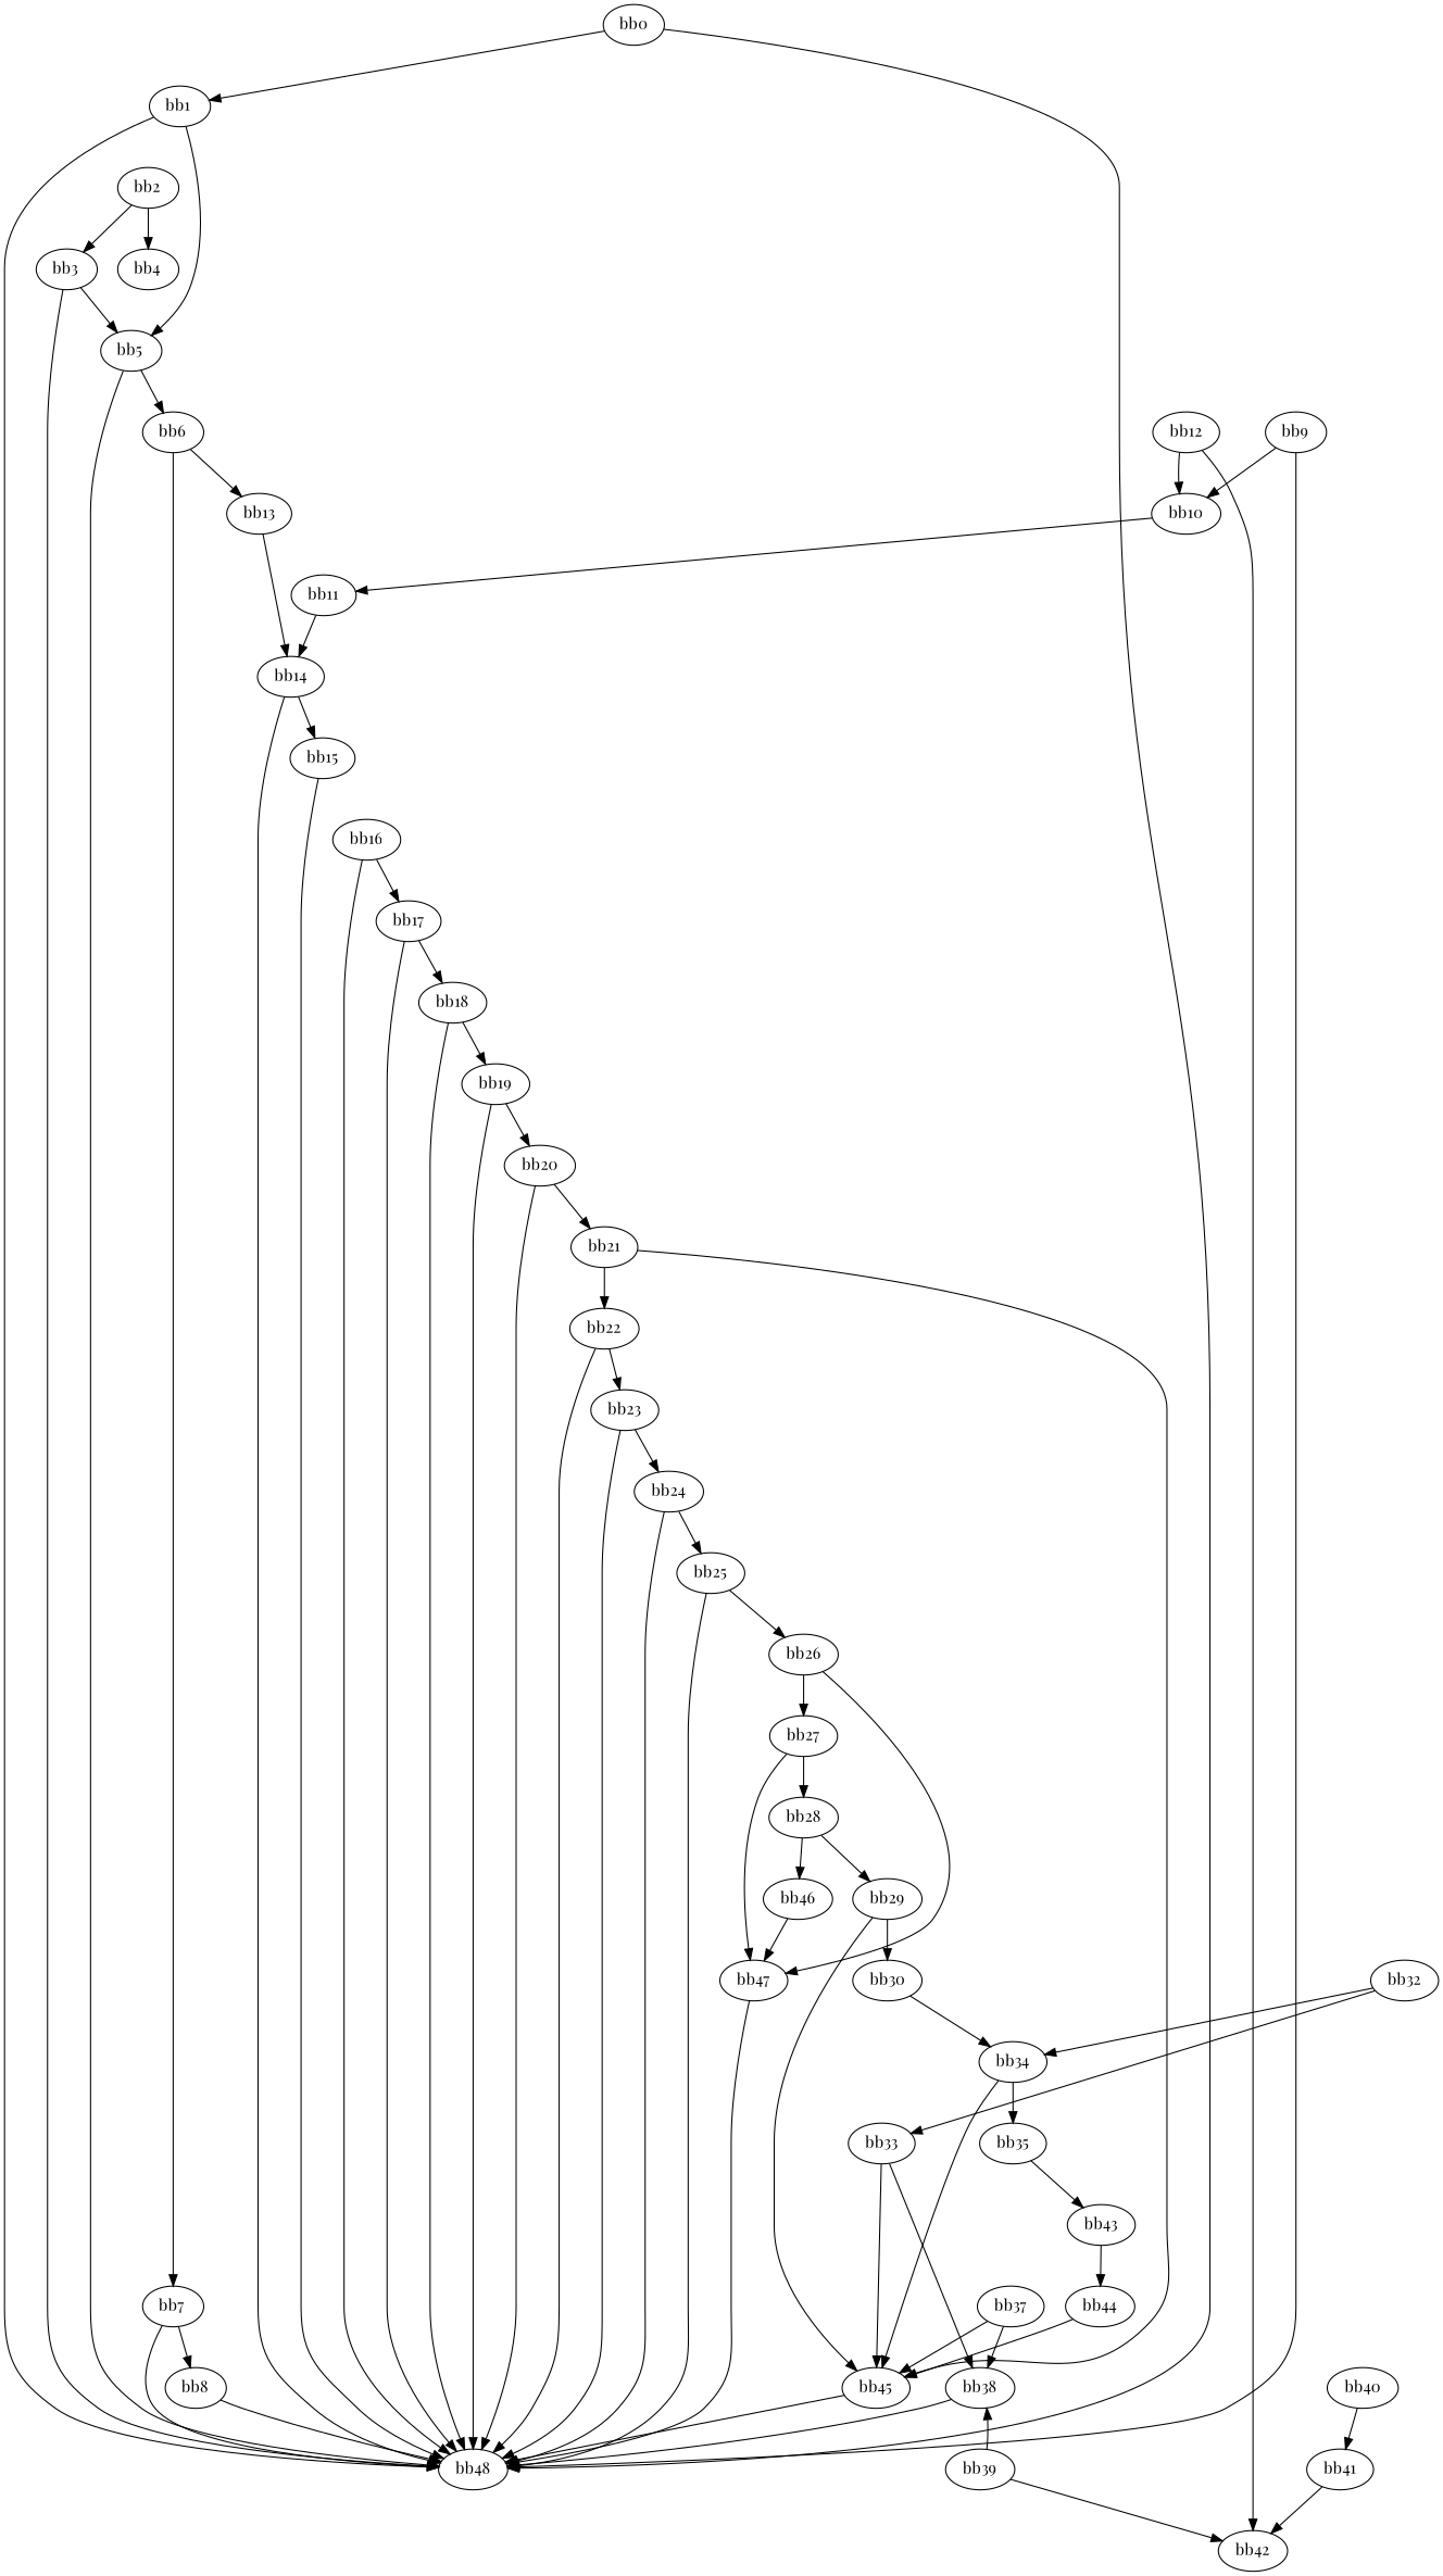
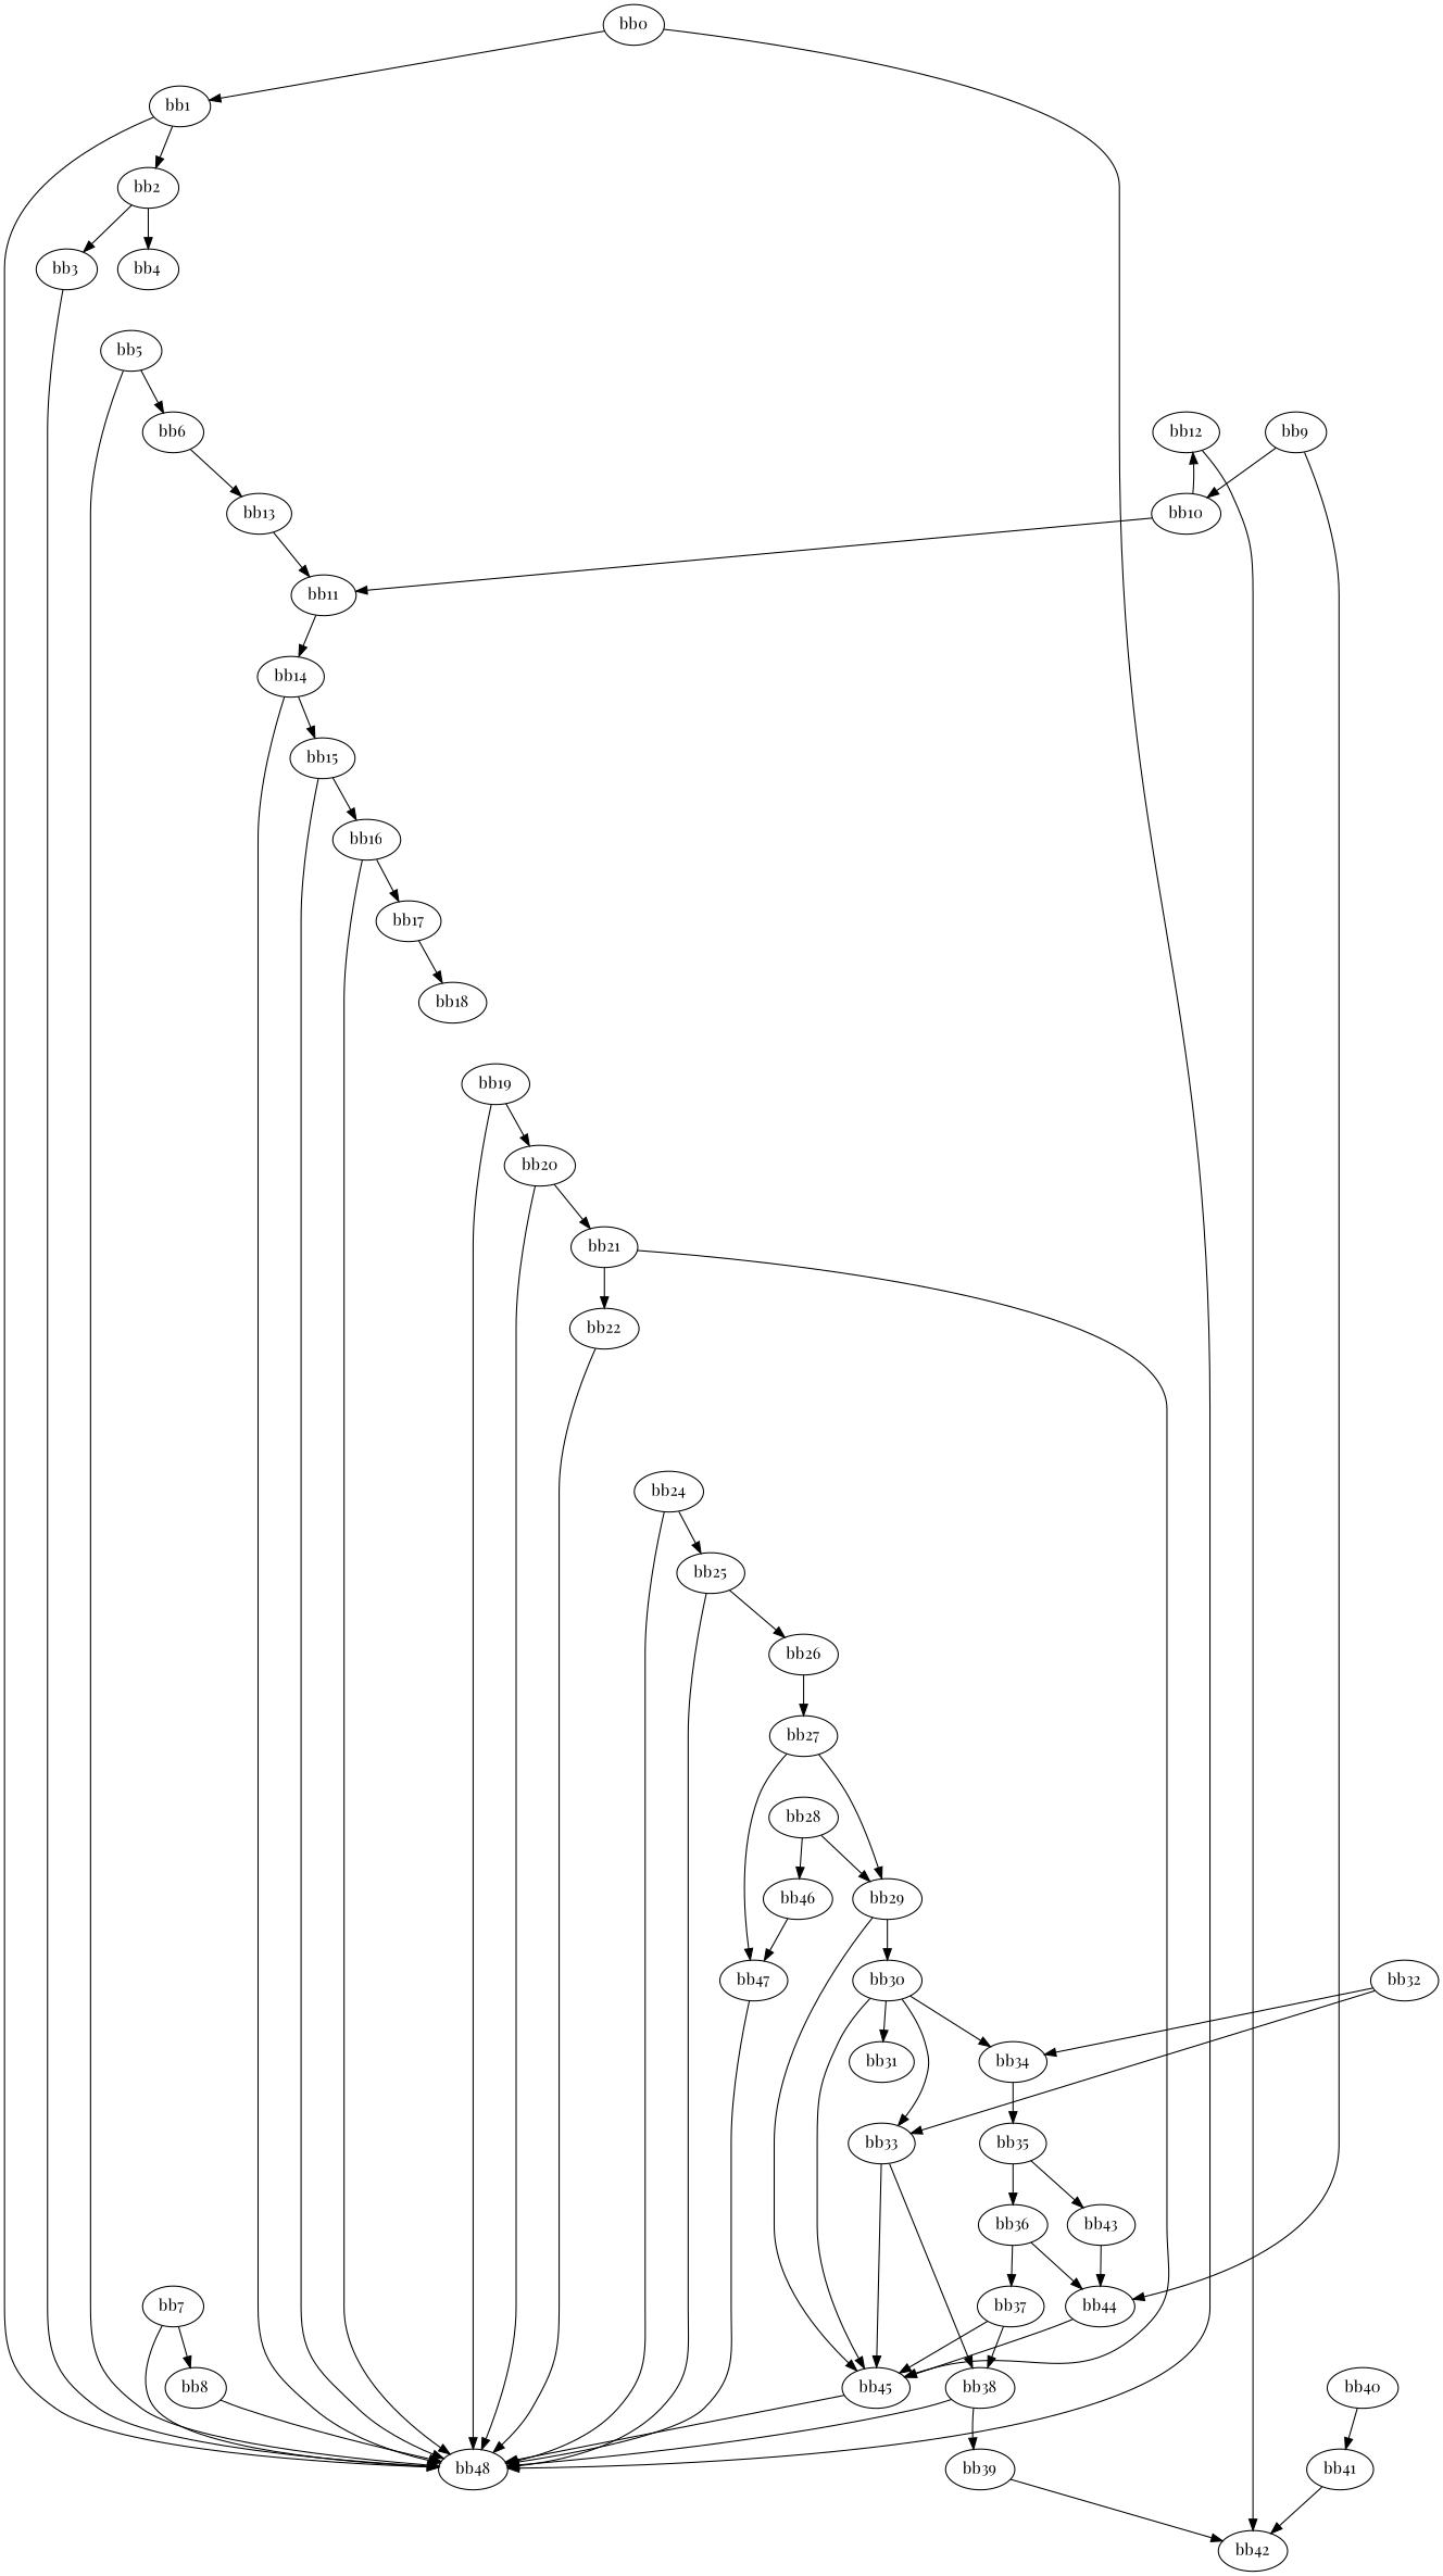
  digraph {
    fontname="Playfair Display"
    node [fontname="Playfair Display"]
    edge [fontname="Playfair Display"]
    n1 [label="bb0\l"]
    n2 [label="bb1\l"]
    n3 [label="bb48\l"]
    n4 [label="bb2\l"]
    n5 [label="bb3\l"]
    n6 [label="bb4\l"]
    n7 [label="bb5\l"]
    n8 [label="bb6\l"]
    n9 [label="bb42\l"]
    n10 [label="bb7\l"]
    n11 [label="bb13\l"]
    n12 [label="bb8\l"]
    n13 [label="bb14\l"]
    n14 [label="bb9\l"]
    n15 [label="bb10\l"]
    n16 [label="bb11\l"]
    n17 [label="bb12\l"]
    n18 [label="bb15\l"]
    n19 [label="bb16\l"]
    n20 [label="bb17\l"]
    n21 [label="bb18\l"]
    n22 [label="bb19\l"]
    n23 [label="bb20\l"]
    n24 [label="bb21\l"]
    n25 [label="bb22\l"]
    n26 [label="bb45\l"]
-   n27 [label="bb23\l"]
    n28 [label="bb24\l"]
    n29 [label="bb25\l"]
    n30 [label="bb26\l"]
    n31 [label="bb27\l"]
    n32 [label="bb47\l"]
    n33 [label="bb28\l"]
    n34 [label="bb29\l"]
    n35 [label="bb46\l"]
    n36 [label="bb30\l"]
+   n37 [label="bb31\l"]
    n38 [label="bb33\l"]
    n39 [label="bb34\l"]
    n40 [label="bb32\l"]
    n41 [label="bb38\l"]
    n42 [label="bb35\l"]
    n43 [label="bb40\l"]
    n44 [label="bb41\l"]
+   n45 [label="bb36\l"]
    n46 [label="bb43\l"]
    n47 [label="bb37\l"]
    n48 [label="bb44\l"]
    n49 [label="bb39\l"]
    n1 -> n2
    n1 -> n3
    n2 -> n3
-   n2 -> n7
+   n2 -> n4
    n4 -> n5
    n4 -> n6
    n5 -> n3
-   n5 -> n7
    n7 -> n3
    n7 -> n8
-   n8 -> n10
    n8 -> n11
    n10 -> n3
    n10 -> n12
-   n11 -> n13
+   n11 -> n16
    n12 -> n3
    n13 -> n3
    n13 -> n18
-   n14 -> n3
+   n14 -> n48
    n14 -> n15
    n15 -> n16
-   n17 -> n15
+   n15 -> n17
    n16 -> n13
    n17 -> n9
    n18 -> n3
+   n18 -> n19
    n19 -> n3
    n19 -> n20
-   n20 -> n3
    n20 -> n21
-   n21 -> n3
-   n21 -> n22
    n22 -> n3
    n22 -> n23
    n23 -> n3
    n23 -> n24
    n24 -> n25
    n24 -> n26
    n25 -> n3
-   n25 -> n27
    n26 -> n3
-   n27 -> n3
-   n27 -> n28
    n28 -> n3
    n28 -> n29
    n29 -> n3
    n29 -> n30
    n30 -> n31
-   n30 -> n32
    n31 -> n32
-   n31 -> n33
+   n31 -> n34
    n32 -> n3
    n33 -> n34
    n33 -> n35
    n34 -> n26
    n34 -> n36
    n35 -> n32
+   n36 -> n37
+   n36 -> n38
    n36 -> n39
    n38 -> n26
    n38 -> n41
-   n39 -> n26
+   n36 -> n26
    n39 -> n42
    n40 -> n38
    n40 -> n39
    n41 -> n3
-   n49 -> n41
+   n41 -> n49
+   n42 -> n45
    n42 -> n46
    n43 -> n44
    n44 -> n9
+   n45 -> n47
+   n45 -> n48
    n46 -> n48
    n47 -> n26
    n47 -> n41
    n48 -> n26
    n49 -> n9
  }
